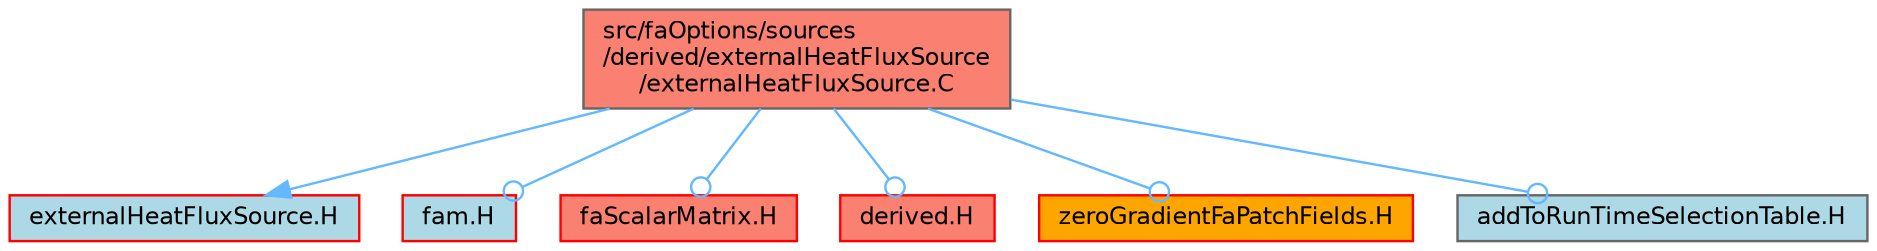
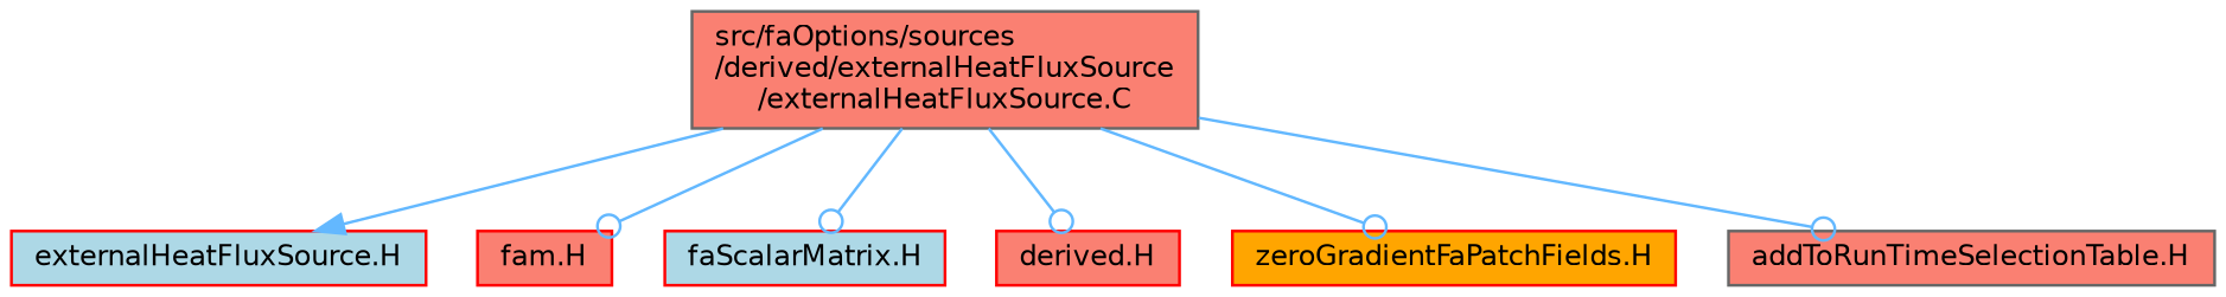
  digraph {
    node [color=red fillcolor=salmon fontname=Helvetica fontsize=10 shape=box style=filled]
    edge [arrowhead=odot color=steelblue1 fontname=Helvetica fontsize=10 labelfontname=Helvetica labelfontsize=10 style=solid]
    n1 [color=gray40 fontcolor=black height=0.2 label="src/faOptions/sources\l/derived/externalHeatFluxSource\l/externalHeatFluxSource.C" width=0.4]
    n2 [fillcolor=lightblue height=0.2 label="externalHeatFluxSource.H" width=0.4]
-   n3 [fillcolor=lightblue height=0.2 label="fam.H" width=0.4]
-   n4 [height=0.2 label="faScalarMatrix.H" width=0.4]
+   n3 [height=0.2 label="fam.H" width=0.4]
+   n4 [fillcolor=lightblue height=0.2 label="faScalarMatrix.H" width=0.4]
    n5 [height=0.2 label="derived.H" width=0.4]
    n6 [fillcolor=orange height=0.2 label="zeroGradientFaPatchFields.H" width=0.4]
-   n7 [color=grey40 fillcolor=lightblue height=0.2 label="addToRunTimeSelectionTable.H" width=0.4]
+   n7 [color=grey40 height=0.2 label="addToRunTimeSelectionTable.H" width=0.4]
    n1 -> n2 [arrowhead=normal]
    n1 -> n3
    n1 -> n4
    n1 -> n5
    n1 -> n6
    n1 -> n7
  }
